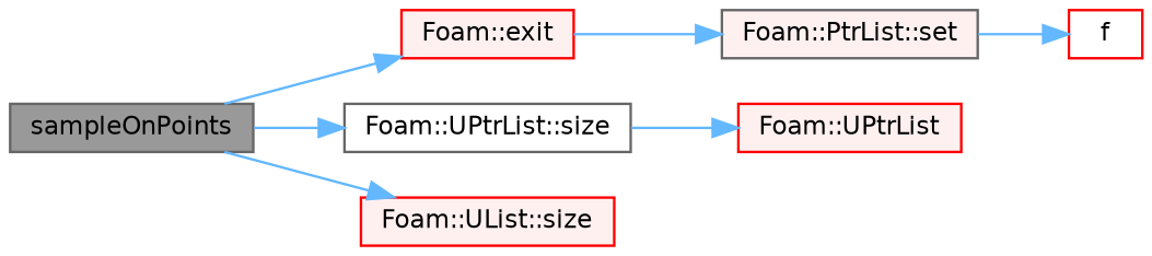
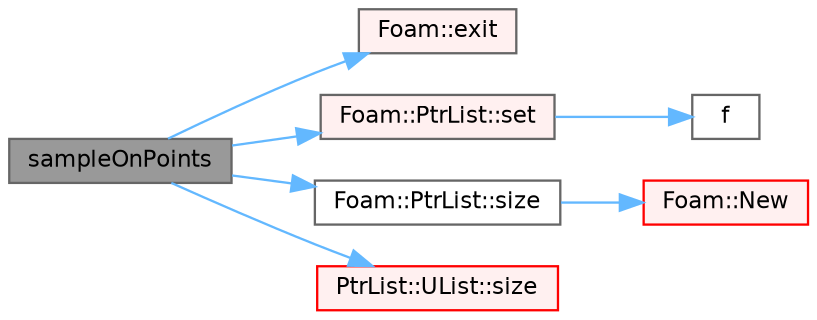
  digraph {
    rankdir=LR
    node [color=red fillcolor="#FFF0F0" fontname=Helvetica fontsize=10 shape=box style=filled]
    edge [color=steelblue1 fontname=Helvetica fontsize=10 labelfontname=Helvetica labelfontsize=10 style=solid]
    n1 [color=gray40 fillcolor=grey60 fontcolor=black height=0.2 label=sampleOnPoints width=0.4]
-   n2 [height=0.2 label="Foam::exit" width=0.4]
+   n2 [color=grey40 height=0.2 label="Foam::exit" width=0.4]
    n3 [color=grey40 height=0.2 label="Foam::PtrList::set" width=0.4]
-   n4 [color=grey40 fillcolor=white height=0.2 label="Foam::UPtrList::size" width=0.4]
-   n5 [height=0.2 label="Foam::UList::size" width=0.4]
-   n6 [fillcolor=white height=0.2 label=f width=0.4]
-   n7 [height=0.2 label="Foam::UPtrList" width=0.4]
+   n4 [color=grey40 fillcolor=white height=0.2 label="Foam::PtrList::size" width=0.4]
+   n5 [height=0.2 label="PtrList::UList::size" width=0.4]
+   n6 [color=grey40 fillcolor=white height=0.2 label=f width=0.4]
+   n7 [height=0.2 label="Foam::New" width=0.4]
    n1 -> n2
-   n2 -> n3
+   n1 -> n3
    n1 -> n4
    n1 -> n5
    n3 -> n6
    n4 -> n7
  }
